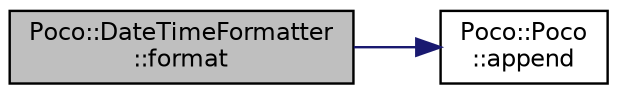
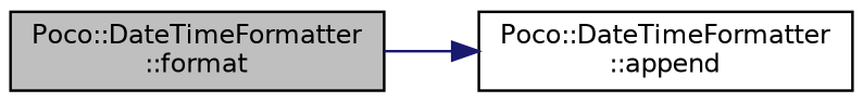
  digraph {
    rankdir=LR
    node [color=black fontname=Helvetica fontsize=10 shape=record style=filled]
    n1 [fillcolor=grey75 fontcolor=black height=0.2 label="Poco::DateTimeFormatter\l::format" width=0.4]
-   n2 [fillcolor=white height=0.2 label="Poco::Poco\l::append" width=0.4]
+   n2 [fillcolor=white height=0.2 label="Poco::DateTimeFormatter\l::append" width=0.4]
    n1 -> n2 [color=midnightblue fontname=Helvetica fontsize=10 labelfontname=Helvetica labelfontsize=10 style=solid]
  }
